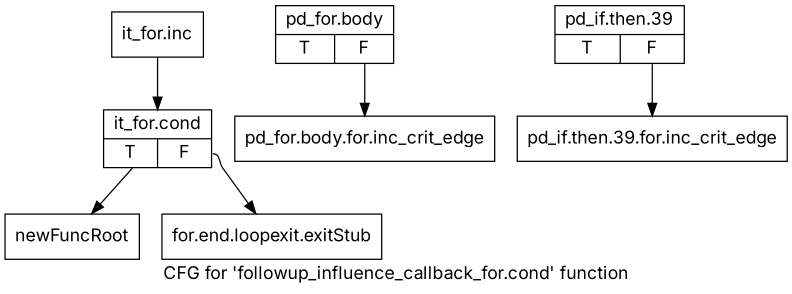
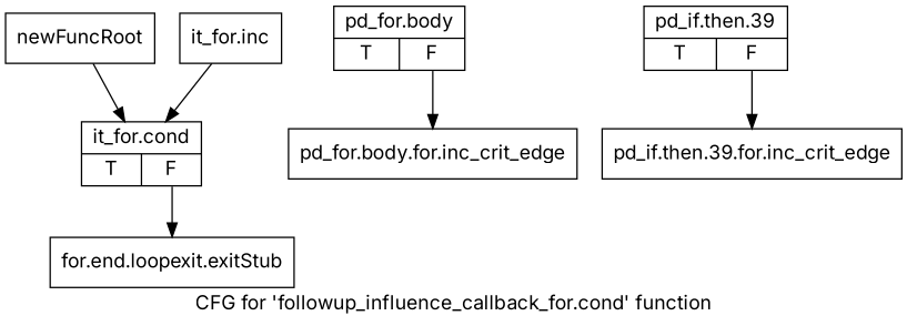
  digraph {
    fontname=Inter
    label="CFG for 'followup_influence_callback_for.cond' function"
    node [fontname=Inter shape=record]
    edge [fontname=Inter tailport=s1]
    n1 [label="{newFuncRoot}"]
    n2 [label="{it_for.cond|{<s0>T|<s1>F}}"]
    n3 [label="{for.end.loopexit.exitStub}"]
    n4 [label="{pd_for.body|{<s0>T|<s1>F}}"]
    n5 [label="{pd_for.body.for.inc_crit_edge}"]
    n6 [label="{pd_if.then.39|{<s0>T|<s1>F}}"]
    n7 [label="{pd_if.then.39.for.inc_crit_edge}"]
    n8 [label="{it_for.inc}"]
-   n2 -> n1 [tailport=""]
+   n1 -> n2 [tailport=""]
    n2 -> n3
    n4 -> n5
    n6 -> n7
    n8 -> n2 [tailport=""]
  }
